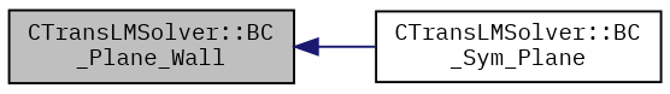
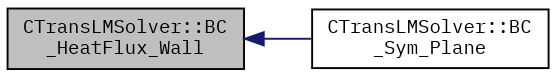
  digraph {
    rankdir=LR
    fontname="IBM Plex Mono"
    node [color=black fontname="IBM Plex Mono" fontsize=10 shape=record style=filled]
-   n1 [fillcolor=grey75 fontcolor=black height=0.2 label="CTransLMSolver::BC\l_Plane_Wall" width=0.4]
+   n1 [fillcolor=grey75 fontcolor=black height=0.2 label="CTransLMSolver::BC\l_HeatFlux_Wall" width=0.4]
    n2 [fillcolor=white height=0.2 label="CTransLMSolver::BC\l_Sym_Plane" width=0.4]
    n1 -> n2 [color=midnightblue dir=back fontname="IBM Plex Mono" fontsize=10 labelfontname=Helvetica labelfontsize=10 style=solid]
  }
